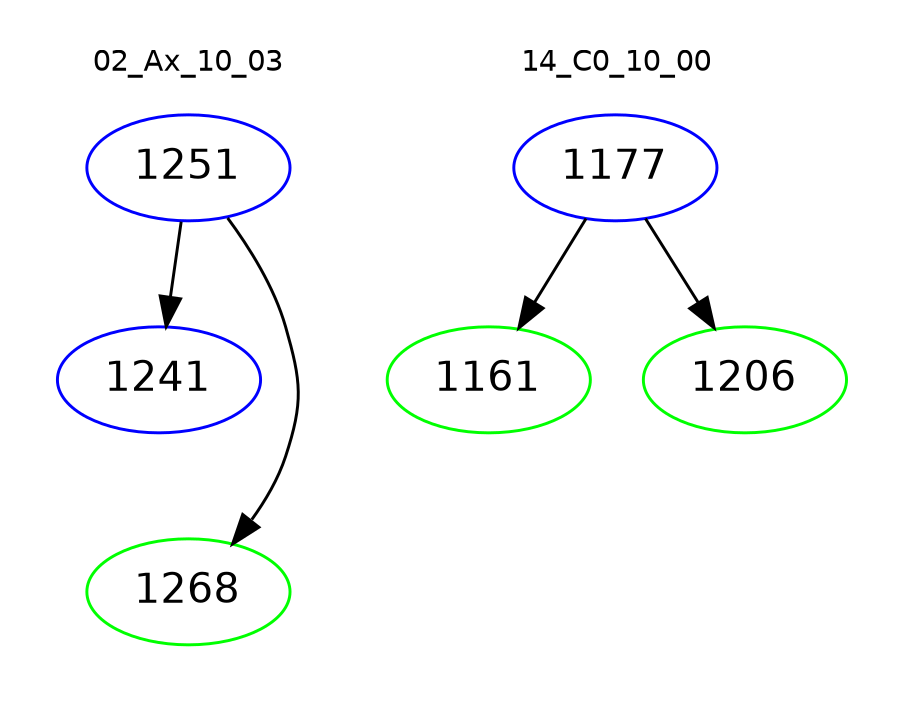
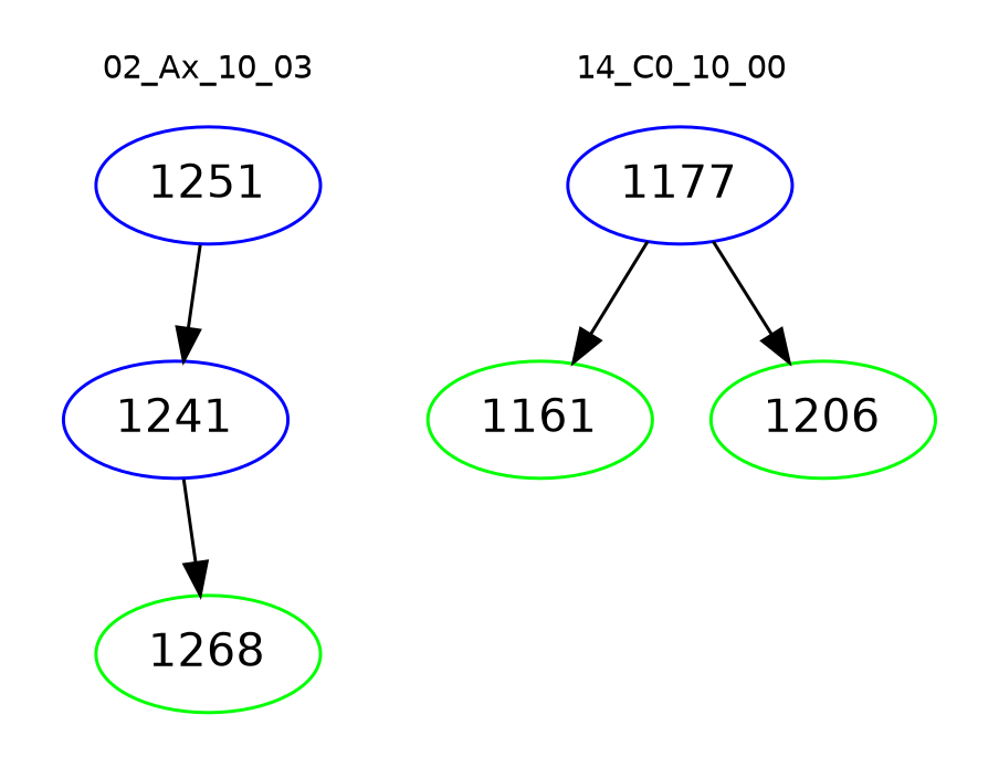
  digraph {
    fontname="DejaVu Sans"
    node [color=blue fontname="DejaVu Sans"]
    edge [color=black fontname="DejaVu Sans"]
    n1 [label=1251]
    n2 [label=1241]
    n3 [color=green label=1268]
    n4 [label=1177]
    n5 [color=green label=1161]
    n6 [color=green label=1206]
    subgraph cluster_1 {
      color=white
      fontsize=10
      label="02_Ax_10_03"
      n1
      n2
      n3
    }
    subgraph cluster_2 {
      color=white
      fontsize=10
      label="14_C0_10_00"
      n4
      n5
      n6
    }
    n1 -> n2
-   n1 -> n3
+   n2 -> n3
    n4 -> n5
    n4 -> n6
  }
